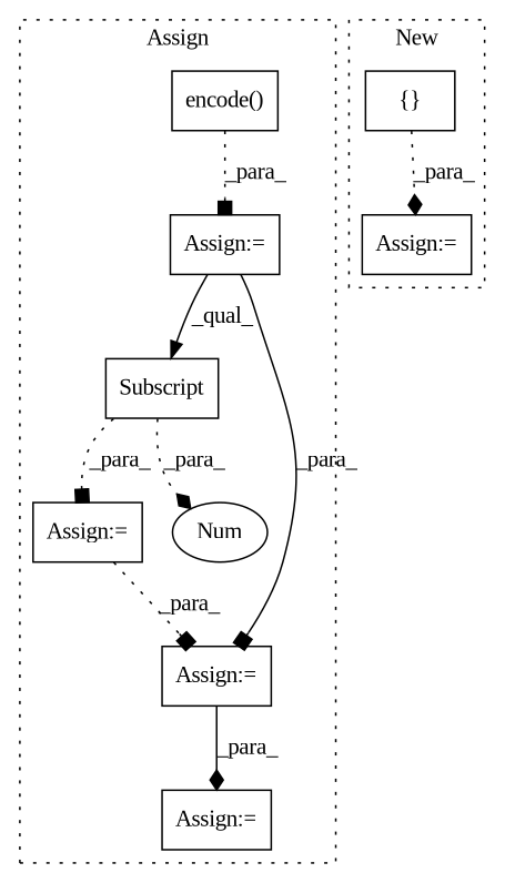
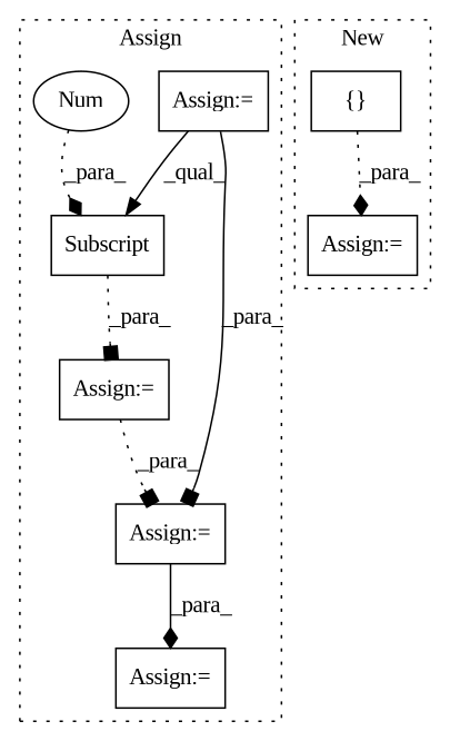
  digraph {
    fontname="Liberation Serif"
    node [a=68 fontname="Liberation Serif" l=3 shape=box]
    edge [arrowhead=box fontname="Liberation Serif" style=dotted]
-   n1 [a=75 l="17,96" label="encode()" s="1389,1428"]
    n2 [label="Assign:=" s=1543]
    n3 [label="Assign:=" s=1386]
    n4 [a=63 l="18,0" label=Subscript s="1546,0"]
    n5 [a=76 l=1 label=Num s=1562 shape=ellipse]
    n6 [label="Assign:=" s=1642]
    n7 [label="Assign:=" s=1718]
    n8 [a=59 l="2,1" label="{}" s="1933,1933"]
    n9 [label="Assign:=" s=1930]
    subgraph cluster_1 {
      label=Assign
      style=dotted
-     n1
      n2
      n3
      n4
      n5
      n6
      n7
    }
    subgraph cluster_2 {
      label=New
      style=dotted
      n8
      n9
    }
-   n1 -> n3 [label=_para_]
    n2 -> n6 [label=_para_]
    n3 -> n4 [arrowhead=normal label=_qual_ style=solid]
    n3 -> n6 [label=_para_ style=solid]
    n4 -> n2 [label=_para_]
-   n4 -> n5 [arrowhead=diamond label=_para_]
+   n5 -> n4 [arrowhead=diamond label=_para_]
    n6 -> n7 [arrowhead=diamond label=_para_ style=solid]
    n8 -> n9 [arrowhead=diamond label=_para_]
  }
